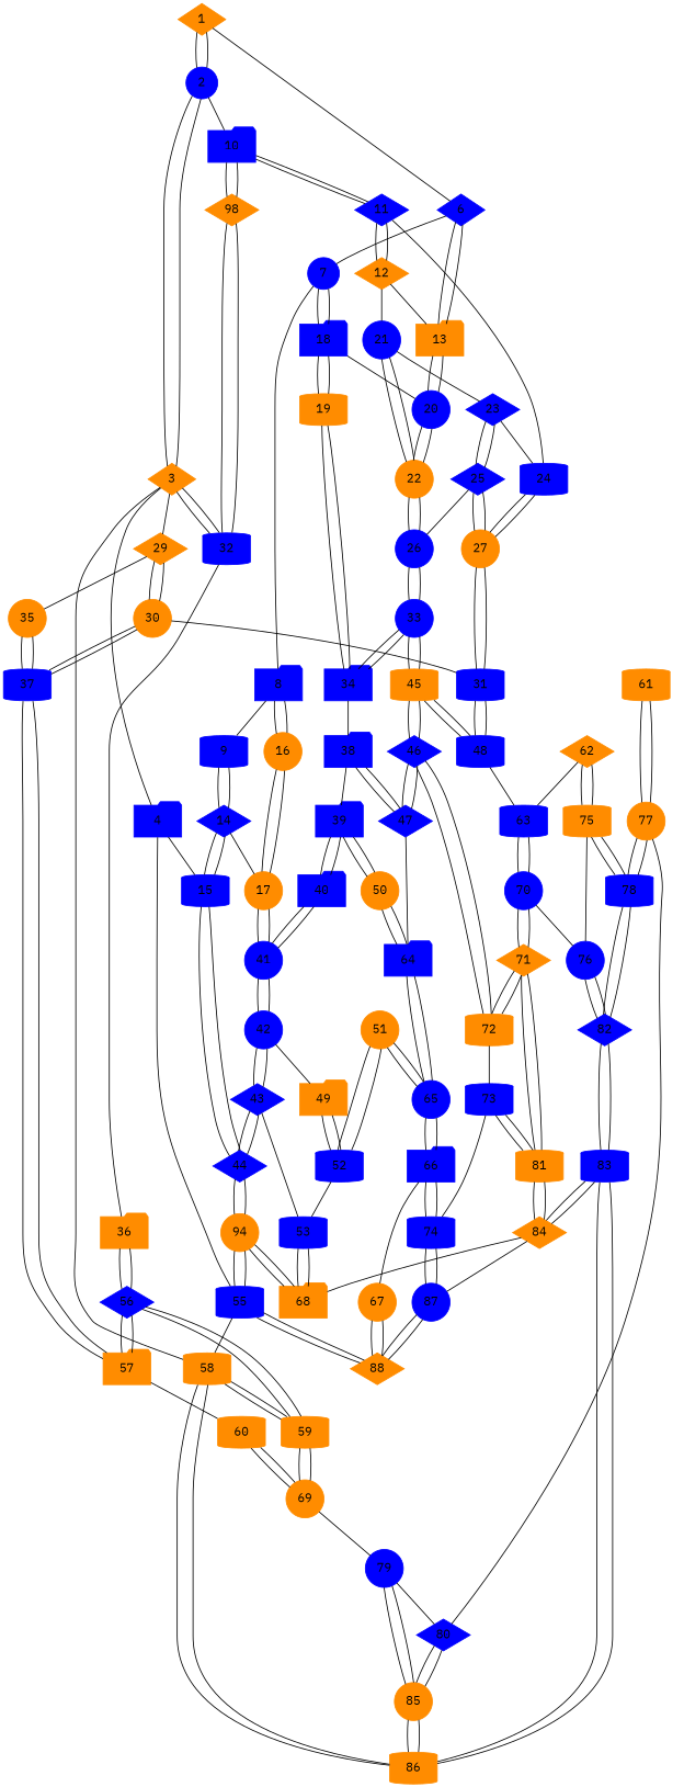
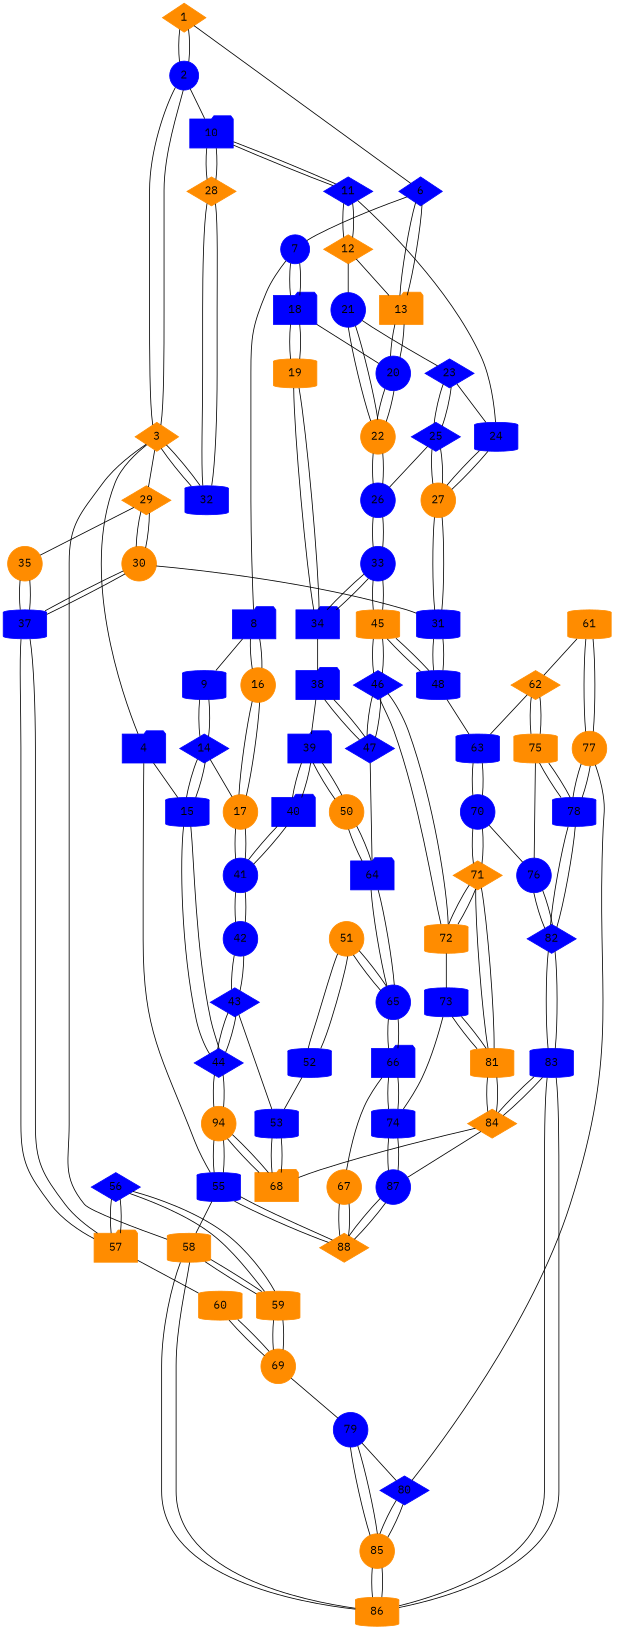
  graph {
    fontname="IBM Plex Mono"
    node [color=blue fontname="IBM Plex Mono" shape=circle style=filled]
    edge [fontname="IBM Plex Mono"]
    1 [color=darkorange shape=diamond]
    2
    6 [shape=diamond]
    3 [color=darkorange shape=diamond]
    10 [shape=folder]
    7
    13 [color=darkorange shape=folder]
    4 [shape=folder]
    32 [shape=cylinder]
    58 [color=darkorange shape=cylinder]
    29 [color=darkorange shape=diamond]
    11 [shape=diamond]
-   28 [color=darkorange shape=diamond label=98]
+   28 [color=darkorange shape=diamond]
    15 [shape=cylinder]
    55 [shape=cylinder]
-   36 [color=darkorange shape=folder]
    59 [color=darkorange shape=cylinder]
    86 [color=darkorange shape=cylinder]
    44 [shape=diamond]
    88 [color=darkorange shape=diamond]
    9 [shape=cylinder]
    14 [shape=diamond]
    8 [shape=folder]
    18 [shape=folder]
    20
    16 [color=darkorange]
    19 [color=darkorange shape=cylinder]
    17 [color=darkorange]
    12 [color=darkorange shape=diamond]
    24 [shape=cylinder]
    21
    27 [color=darkorange]
    22 [color=darkorange]
    23 [shape=diamond]
    41
    n36 [color=darkorange label=94]
    34 [shape=folder]
    42
    38 [shape=folder]
    26
    25 [shape=diamond]
    33
    31 [shape=cylinder]
    45 [color=darkorange shape=cylinder]
    48 [shape=cylinder]
    30 [color=darkorange]
    35 [color=darkorange]
    37 [shape=cylinder]
    57 [color=darkorange shape=folder]
    63 [shape=cylinder]
    56 [shape=diamond]
    46 [shape=diamond]
    39 [shape=folder]
    47 [shape=diamond]
    60 [color=darkorange shape=cylinder]
    40 [shape=folder]
    50 [color=darkorange]
    64 [shape=folder]
    43 [shape=diamond]
-   49 [color=darkorange shape=folder]
    53 [shape=cylinder]
    52 [shape=cylinder]
    68 [color=darkorange shape=folder]
    72 [color=darkorange shape=cylinder]
    73 [shape=cylinder]
    65
    70
    51 [color=darkorange]
    66 [shape=folder]
    69 [color=darkorange]
    79
    61 [color=darkorange shape=cylinder]
    62 [color=darkorange shape=diamond]
    77 [color=darkorange]
    75 [color=darkorange shape=cylinder]
    78 [shape=cylinder]
    80 [shape=diamond]
    76
    71 [color=darkorange shape=diamond]
    67 [color=darkorange]
    74 [shape=cylinder]
    87
    85 [color=darkorange]
    81 [color=darkorange shape=cylinder]
    82 [shape=diamond]
    84 [color=darkorange shape=diamond]
    83 [shape=cylinder]
    1 -- 2
    1 -- 2
    1 -- 6
    2 -- 3
    2 -- 3
    2 -- 10
    6 -- 7
    6 -- 13
    6 -- 13
    3 -- 4
    3 -- 32
    3 -- 32
    3 -- 58
    3 -- 29
    10 -- 11
    10 -- 11
    10 -- 28
    10 -- 28
    7 -- 8
    7 -- 18
    7 -- 18
    13 -- 20
    13 -- 20
    4 -- 15
    4 -- 55
-   32 -- 36
    58 -- 59
    58 -- 59
    58 -- 86
    58 -- 86
    29 -- 30
    29 -- 30
    29 -- 35
    11 -- 12
    11 -- 12
    11 -- 24
    28 -- 32
    28 -- 32
    15 -- 44
    15 -- 44
    55 -- 58
    55 -- 88
    55 -- 88
-   36 -- 56
-   36 -- 56
    59 -- 69
    59 -- 69
    44 -- n36
    44 -- n36
    9 -- 14
    9 -- 14
    14 -- 15
    14 -- 15
    14 -- 17
    8 -- 9
    8 -- 16
    8 -- 16
    18 -- 20
    18 -- 19
    18 -- 19
    20 -- 22
    20 -- 22
    16 -- 17
    16 -- 17
    19 -- 34
    19 -- 34
    17 -- 41
    17 -- 41
    12 -- 13
    12 -- 21
    24 -- 27
    24 -- 27
    21 -- 22
    21 -- 22
    21 -- 23
    27 -- 31
    27 -- 31
    22 -- 26
    22 -- 26
    23 -- 24
    23 -- 25
    23 -- 25
    41 -- 42
    41 -- 42
    n36 -- 55
    n36 -- 55
    n36 -- 68
    n36 -- 68
    34 -- 38
    42 -- 43
    42 -- 43
-   42 -- 49
    38 -- 39
    38 -- 47
    38 -- 47
    26 -- 33
    26 -- 33
    25 -- 27
    25 -- 27
    25 -- 26
    33 -- 34
    33 -- 34
    33 -- 45
    33 -- 45
    31 -- 48
    31 -- 48
    45 -- 48
    45 -- 48
    45 -- 46
    45 -- 46
    48 -- 63
    30 -- 31
    30 -- 37
    30 -- 37
    35 -- 37
    35 -- 37
    37 -- 57
    37 -- 57
    57 -- 60
    63 -- 70
    63 -- 70
    56 -- 59
    56 -- 59
    56 -- 57
    56 -- 57
    46 -- 47
    46 -- 47
    46 -- 72
    46 -- 72
    39 -- 40
    39 -- 40
    39 -- 50
    39 -- 50
    47 -- 64
    60 -- 69
    60 -- 69
    40 -- 41
    40 -- 41
    50 -- 64
    50 -- 64
    64 -- 65
    64 -- 65
    43 -- 44
    43 -- 44
    43 -- 53
-   49 -- 52
-   49 -- 52
    53 -- 68
    53 -- 68
    52 -- 53
    72 -- 73
    73 -- 74
    73 -- 81
    73 -- 81
    65 -- 66
    65 -- 66
    70 -- 76
    70 -- 71
    70 -- 71
    51 -- 52
    51 -- 52
    51 -- 65
    51 -- 65
    66 -- 67
    66 -- 74
    66 -- 74
    69 -- 79
    79 -- 80
    79 -- 85
    79 -- 85
+   61 -- 62
    61 -- 77
    61 -- 77
    62 -- 63
    62 -- 75
    62 -- 75
    77 -- 78
    77 -- 78
    77 -- 80
    75 -- 78
    75 -- 78
    75 -- 76
    78 -- 82
    78 -- 82
    80 -- 85
    80 -- 85
    76 -- 82
    76 -- 82
    71 -- 72
    71 -- 72
    71 -- 81
    71 -- 81
    67 -- 88
    67 -- 88
    74 -- 87
    74 -- 87
    87 -- 88
    87 -- 88
    85 -- 86
    85 -- 86
    81 -- 84
    81 -- 84
    82 -- 83
    82 -- 83
    84 -- 68
    84 -- 87
    83 -- 86
    83 -- 86
    83 -- 84
    83 -- 84
  }
